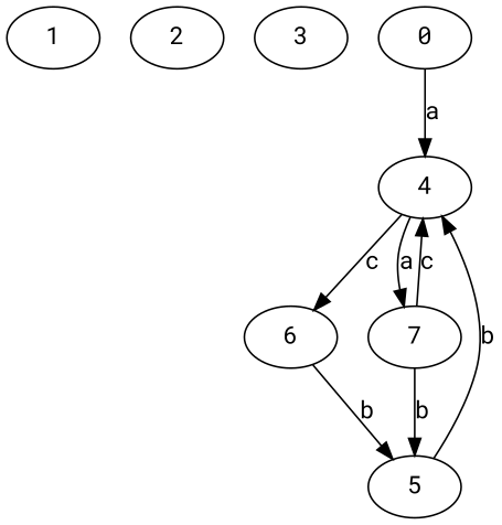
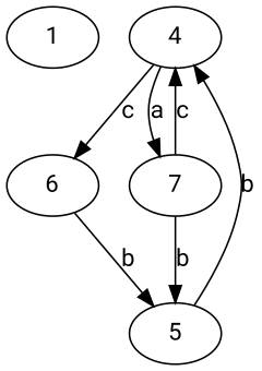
  strict digraph {
    fontname="Roboto Mono"
    node [fontname="Roboto Mono"]
    edge [fontname="Roboto Mono"]
    1
-   2
-   3
    4
    6
    7
    5
-   0
    4 -> 6 [label=c]
    4 -> 7 [label=a]
    6 -> 5 [label=b]
    7 -> 4 [label=c]
    7 -> 5 [label=b]
    5 -> 4 [label=b]
-   0 -> 4 [label=a]
  }
